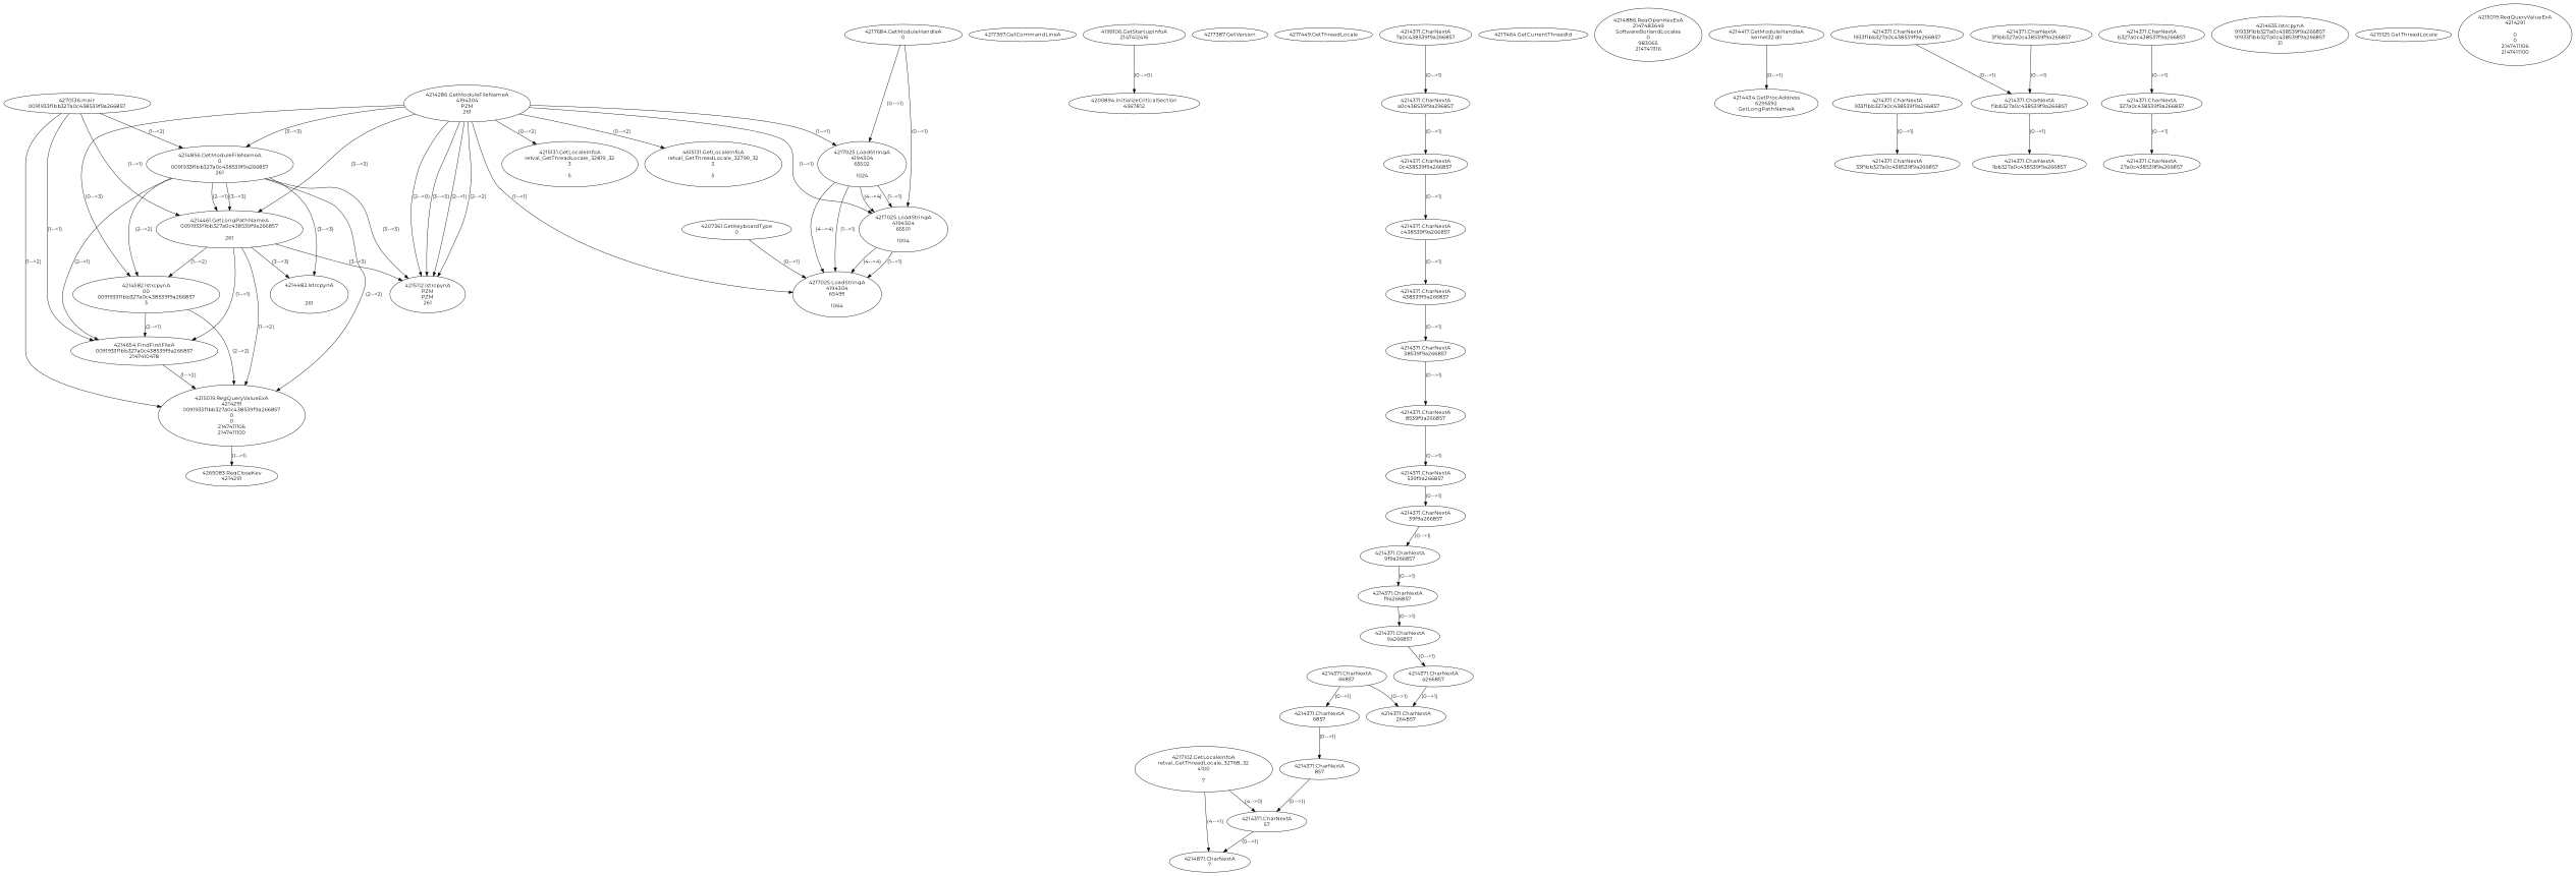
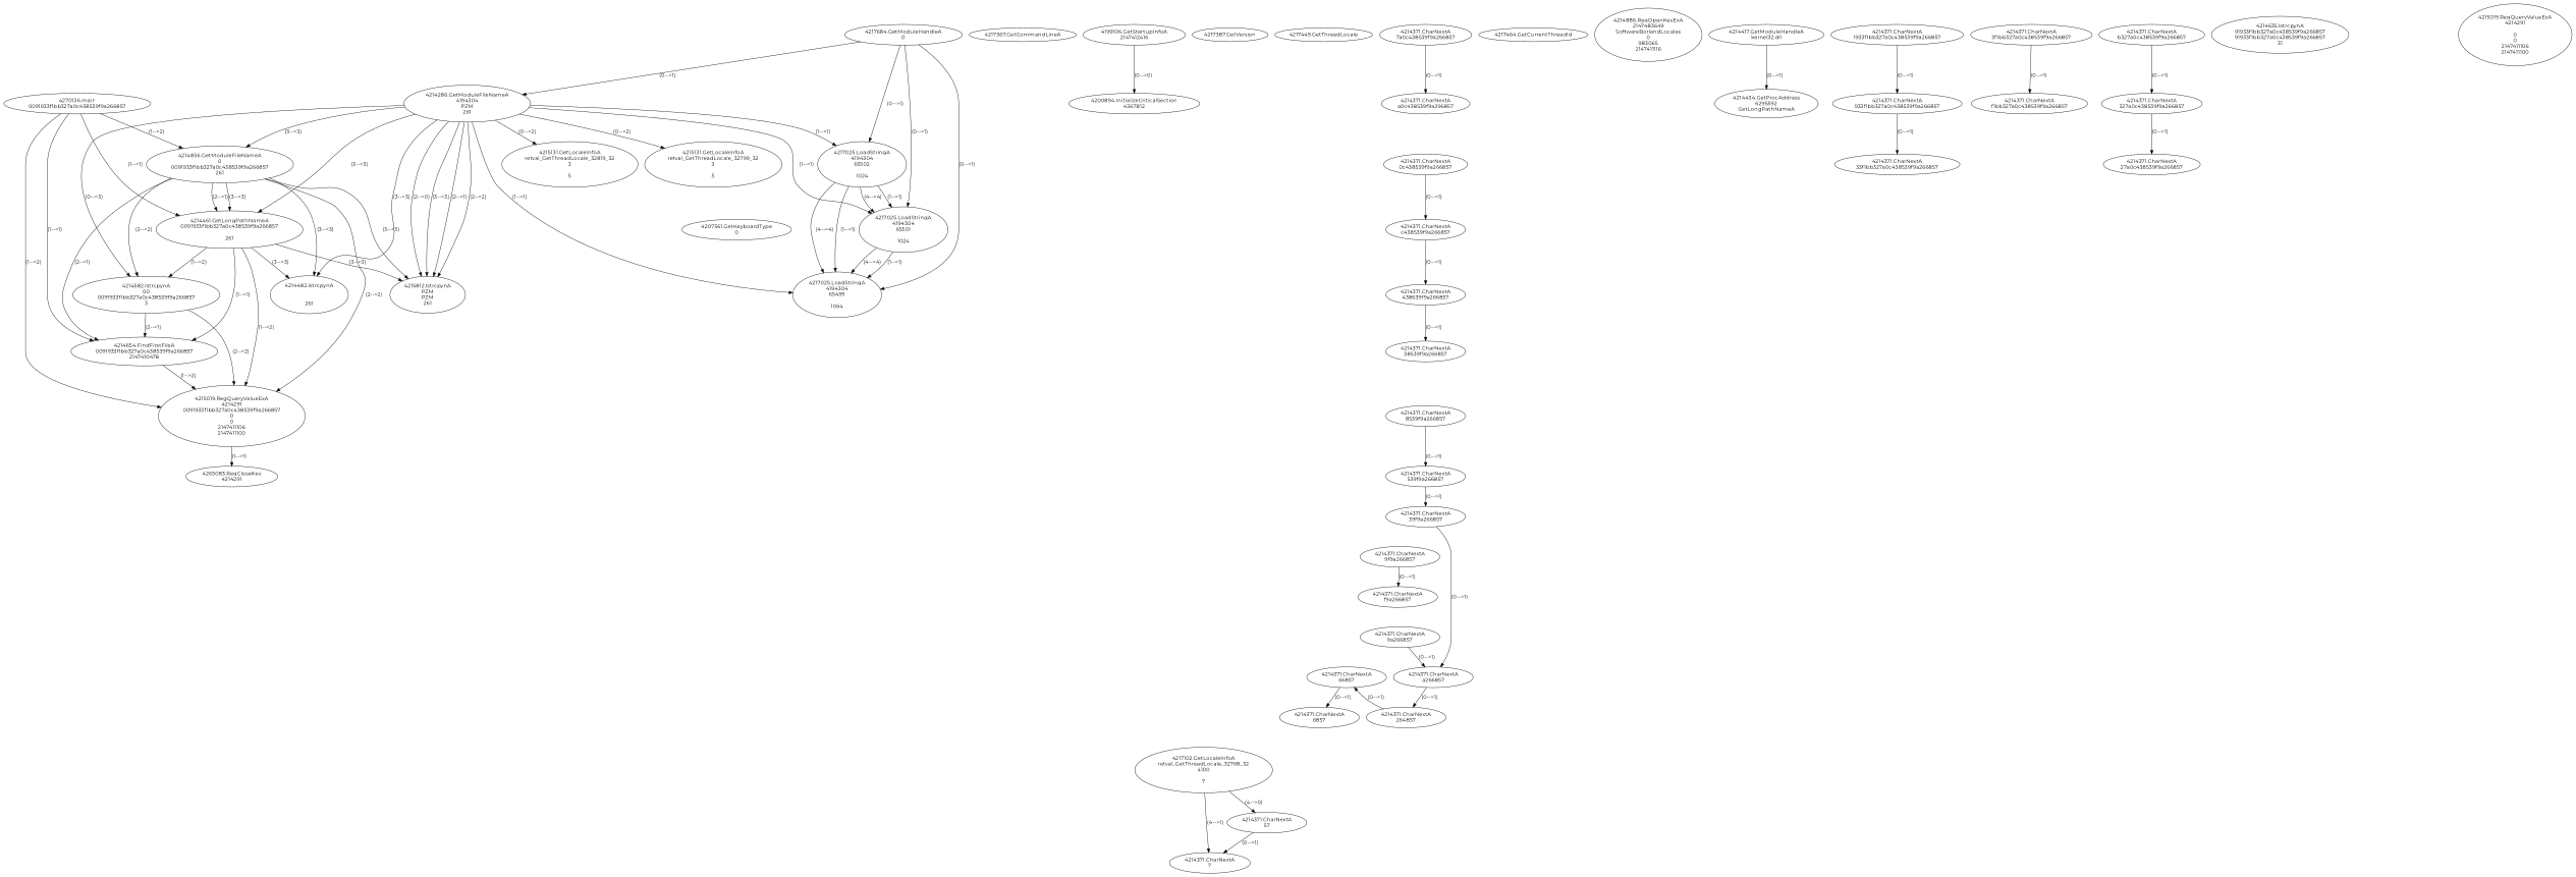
  digraph {
    fontname=Montserrat
    node [fontname=Montserrat]
    edge [fontname=Montserrat]
    n1 [label="4270136.main\n0091933f1bb327a0c438539f9a266857"]
    n2 [label="4214856.GetModuleFileNameA\n0\n0091933f1bb327a0c438539f9a266857\n261"]
    n3 [label="4214461.GetLongPathNameA\n0091933f1bb327a0c438539f9a266857\n\n261"]
    n4 [label="4214654.FindFirstFileA\n0091933f1bb327a0c438539f9a266857\n2147410478"]
    n5 [label="4215019.RegQueryValueExA\n4214291\n0091933f1bb327a0c438539f9a266857\n0\n0\n2147411106\n2147411100"]
    n6 [label="4214582.lstrcpynA\n00\n0091933f1bb327a0c438539f9a266857\n3"]
-   n7 [label="4215112.lstrcpynA\nPZM\nPZM\n261"]
+   n7 [label="4215812.lstrcpynA\nPZM\nPZM\n261"]
    n8 [label="4214482.lstrcpynA\n\n\n261"]
    n9 [label="4265083.RegCloseKey\n4214291"]
    n10 [label="4217684.GetModuleHandleA\n0"]
    n11 [label="4214286.GetModuleFileNameA\n4194304\nPZM\n261"]
    n12 [label="4217025.LoadStringA\n4194304\n65502\n\n1024"]
-   n13 [label="4217025.LoadStringA\n4194304\n65501\n\n1004"]
+   n13 [label="4217025.LoadStringA\n4194304\n65501\n\n1024"]
    n14 [label="4217025.LoadStringA\n4194304\n65499\n\n1064"]
    n15 [label="4215131.GetLocaleInfoA\nretval_GetThreadLocale_32819_32\n3\n\n5"]
-   n16 [label="4615131.GetLocaleInfoA\nretval_GetThreadLocale_32799_32\n3\n\n5"]
+   n16 [label="4215131.GetLocaleInfoA\nretval_GetThreadLocale_32799_32\n3\n\n5"]
    n17 [label="4207361.GetKeyboardType\n0"]
    n18 [label="4217367.GetCommandLineA\n"]
    n19 [label="4199106.GetStartupInfoA\n2147412416"]
    n20 [label="4200894.InitializeCriticalSection\n4367812"]
    n21 [label="4217387.GetVersion\n"]
    n22 [label="4217449.GetThreadLocale\n"]
    n23 [label="4217102.GetLocaleInfoA\nretval_GetThreadLocale_32768_32\n4100\n\n7"]
    n24 [label="4214371.CharNextA\n57"]
-   n25 [label="4214871.CharNextA\n7"]
+   n25 [label="4214371.CharNextA\n7"]
    n26 [label="4217464.GetCurrentThreadId\n"]
    n27 [label="4214886.RegOpenKeyExA\n2147483649\nSoftware\Borland\Locales\n0\n983065\n2147411116"]
    n28 [label="4214417.GetModuleHandleA\nkernel32.dll"]
    n29 [label="4214434.GetProcAddress\n6295592\nGetLongPathNameA"]
    n30 [label="4214371.CharNextA\n1933f1bb327a0c438539f9a266857"]
    n31 [label="4214371.CharNextA\n933f1bb327a0c438539f9a266857"]
    n32 [label="4214371.CharNextA\n33f1bb327a0c438539f9a266857"]
    n33 [label="4214371.CharNextA\n3f1bb327a0c438539f9a266857"]
    n34 [label="4214371.CharNextA\nf1bb327a0c438539f9a266857"]
-   n35 [label="4214371.CharNextA\n1bb327a0c438539f9a266857"]
-   n36 [label="4214371.CharNextA\nb327a0c438537f9a266857"]
+   n36 [label="4214371.CharNextA\nb327a0c438539f9a266857"]
    n37 [label="4214371.CharNextA\n327a0c438539f9a266857"]
    n38 [label="4214371.CharNextA\n27a0c438539f9a266857"]
    n39 [label="4214371.CharNextA\n7a0c438539f9a266857"]
    n40 [label="4214371.CharNextA\na0c438539f9a296857"]
    n41 [label="4214371.CharNextA\n0c438539f9a266857"]
    n42 [label="4214371.CharNextA\nc438539f9a266857"]
-   n43 [label="4214371.CharNextA\n438539f9a266857"]
+   n43 [label="4214371.CharNextA\n438639f9a266857"]
    n44 [label="4214371.CharNextA\n38539f9a266857"]
    n45 [label="4214371.CharNextA\n8539f9a266857"]
    n46 [label="4214371.CharNextA\n539f9a266857"]
    n47 [label="4214371.CharNextA\n39f9a266857"]
    n48 [label="4214371.CharNextA\n9f9a266857"]
    n49 [label="4214371.CharNextA\nf9a266857"]
    n50 [label="4214371.CharNextA\n9a266857"]
    n51 [label="4214371.CharNextA\na266857"]
    n52 [label="4214371.CharNextA\n264857"]
    n53 [label="4214371.CharNextA\n66857"]
    n54 [label="4214371.CharNextA\n6857"]
-   n55 [label="4214371.CharNextA\n857"]
    n56 [label="4214635.lstrcpynA\n91933f1bb327a0c438539f9a266857\n91933f1bb327a0c438539f9a266857\n31"]
-   n57 [label="4215125.GetThreadLocale\n"]
    n58 [label="4215019.RegQueryValueExA\n4214291\n\n0\n0\n2147411106\n2147411100"]
    n1 -> n2 [label="(1-->2)"]
    n1 -> n3 [label="(1-->1)"]
    n1 -> n4 [label="(1-->1)"]
    n1 -> n5 [label="(1-->2)"]
    n2 -> n3 [label="(2-->1)"]
    n2 -> n3 [label="(3-->3)"]
    n2 -> n4 [label="(2-->1)"]
    n2 -> n5 [label="(2-->2)"]
    n2 -> n6 [label="(2-->2)"]
    n2 -> n7 [label="(3-->3)"]
    n2 -> n8 [label="(3-->3)"]
    n3 -> n4 [label="(1-->1)"]
    n3 -> n5 [label="(1-->2)"]
    n3 -> n6 [label="(1-->2)"]
    n3 -> n7 [label="(3-->3)"]
    n3 -> n8 [label="(3-->3)"]
    n4 -> n5 [label="(1-->2)"]
    n5 -> n9 [label="(1-->1)"]
    n6 -> n4 [label="(2-->1)"]
    n6 -> n5 [label="(2-->2)"]
+   n10 -> n11 [label="(0-->1)"]
    n10 -> n12 [label="(0-->1)"]
    n10 -> n13 [label="(0-->1)"]
-   n17 -> n14 [label="(0-->1)"]
+   n10 -> n14 [label="(0-->1)"]
    n11 -> n2 [label="(3-->3)"]
    n11 -> n3 [label="(3-->3)"]
    n11 -> n6 [label="(0-->3)"]
    n11 -> n7 [label="(2-->1)"]
    n11 -> n7 [label="(2-->2)"]
    n11 -> n7 [label="(3-->3)"]
    n11 -> n7 [label="(2-->0)"]
+   n11 -> n8 [label="(3-->3)"]
    n11 -> n12 [label="(1-->1)"]
    n11 -> n13 [label="(1-->1)"]
    n11 -> n14 [label="(1-->1)"]
    n11 -> n15 [label="(0-->2)"]
    n11 -> n16 [label="(0-->2)"]
    n12 -> n13 [label="(1-->1)"]
    n12 -> n13 [label="(4-->4)"]
    n12 -> n14 [label="(1-->1)"]
    n12 -> n14 [label="(4-->4)"]
    n13 -> n14 [label="(1-->1)"]
    n13 -> n14 [label="(4-->4)"]
    n19 -> n20 [label="(0-->0)"]
    n23 -> n24 [label="(4-->0)"]
    n23 -> n25 [label="(4-->1)"]
    n24 -> n25 [label="(0-->1)"]
    n28 -> n29 [label="(0-->1)"]
-   n30 -> n34 [label="(0-->1)"]
+   n30 -> n31 [label="(0-->1)"]
    n31 -> n32 [label="(0-->1)"]
    n33 -> n34 [label="(0-->1)"]
-   n34 -> n35 [label="(0-->1)"]
    n36 -> n37 [label="(0-->1)"]
    n37 -> n38 [label="(0-->1)"]
    n39 -> n40 [label="(0-->1)"]
-   n40 -> n41 [label="(0-->1)"]
    n41 -> n42 [label="(0-->1)"]
    n42 -> n43 [label="(0-->1)"]
    n43 -> n44 [label="(0-->1)"]
-   n44 -> n45 [label="(0-->1)"]
    n45 -> n46 [label="(0-->1)"]
    n46 -> n47 [label="(0-->1)"]
-   n47 -> n48 [label="(0-->1)"]
+   n47 -> n51 [label="(0-->1)"]
    n48 -> n49 [label="(0-->1)"]
-   n49 -> n50 [label="(0-->1)"]
    n50 -> n51 [label="(0-->1)"]
    n51 -> n52 [label="(0-->1)"]
-   n53 -> n52 [label="(0-->1)"]
+   n52 -> n53 [label="(0-->1)"]
    n53 -> n54 [label="(0-->1)"]
-   n54 -> n55 [label="(0-->1)"]
-   n55 -> n24 [label="(0-->1)"]
  }
